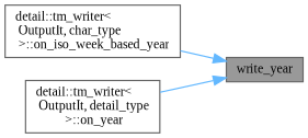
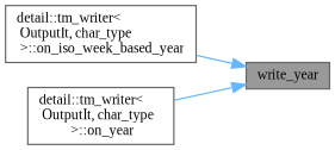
  digraph {
    rankdir=RL
    fontname="Liberation Serif"
    node [color=grey40 fillcolor=white fontname="Liberation Serif" fontsize=10 shape=box style=filled]
    edge [color=steelblue1 dir=back fontname="Liberation Serif" fontsize=10 labelfontname=Helvetica labelfontsize=10 style=solid]
    n1 [color=gray40 fillcolor=grey60 fontcolor=black height=0.2 label=write_year width=0.4]
    n2 [height=0.2 label="detail::tm_writer\<\l OutputIt, char_type\l \>::on_iso_week_based_year" width=0.4]
-   n3 [height=0.2 label="detail::tm_writer\<\l OutputIt, detail_type\l \>::on_year" width=0.4]
+   n3 [height=0.2 label="detail::tm_writer\<\l OutputIt, char_type\l \>::on_year" width=0.4]
    n1 -> n2
    n1 -> n3
  }
